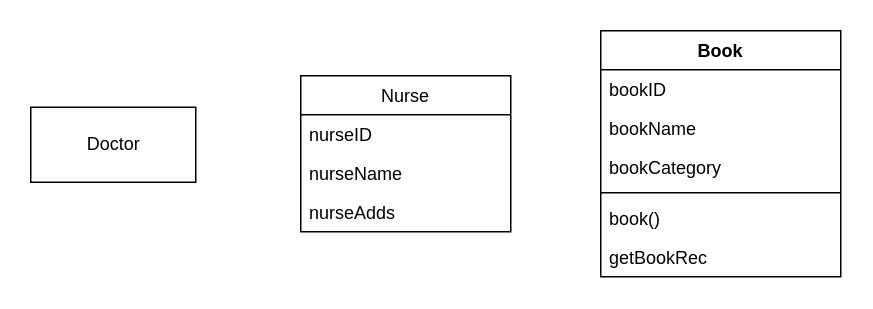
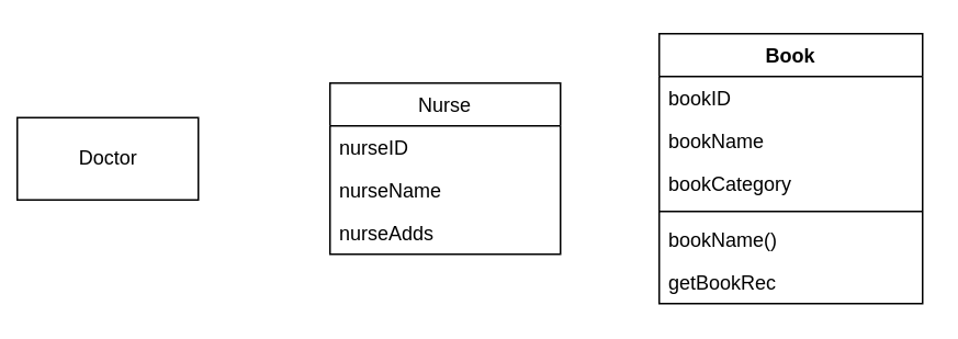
  <mxCell id="0" />
  <mxCell id="1" parent="0" />
  <mxCell id="2" value="Book" style="swimlane;fontStyle=1;align=center;verticalAlign=top;childLayout=stackLayout;horizontal=1;startSize=26;horizontalStack=0;resizeParent=1;resizeParentMax=0;resizeLast=0;collapsible=1;marginBottom=0;" parent="1" vertex="1"><mxGeometry x="400" y="20" width="160" height="164" as="geometry" /></mxCell>
  <mxCell id="3" value="bookID" style="text;strokeColor=none;fillColor=none;align=left;verticalAlign=top;spacingLeft=4;spacingRight=4;overflow=hidden;rotatable=0;points=[[0,0.5],[1,0.5]];portConstraint=eastwest;" parent="2" vertex="1"><mxGeometry y="26" width="160" height="26" as="geometry" /></mxCell>
  <mxCell id="4" value="bookName" style="text;strokeColor=none;fillColor=none;align=left;verticalAlign=top;spacingLeft=4;spacingRight=4;overflow=hidden;rotatable=0;points=[[0,0.5],[1,0.5]];portConstraint=eastwest;" parent="2" vertex="1"><mxGeometry y="52" width="160" height="26" as="geometry" /></mxCell>
  <mxCell id="5" value="bookCategory" style="text;strokeColor=none;fillColor=none;align=left;verticalAlign=top;spacingLeft=4;spacingRight=4;overflow=hidden;rotatable=0;points=[[0,0.5],[1,0.5]];portConstraint=eastwest;" parent="2" vertex="1"><mxGeometry y="78" width="160" height="26" as="geometry" /></mxCell>
  <mxCell id="6" value="" style="line;strokeWidth=1;fillColor=none;align=left;verticalAlign=middle;spacingTop=-1;spacingLeft=3;spacingRight=3;rotatable=0;labelPosition=right;points=[];portConstraint=eastwest;strokeColor=inherit;" parent="2" vertex="1"><mxGeometry y="104" width="160" height="8" as="geometry" /></mxCell>
- <mxCell id="7" value="book()" style="text;strokeColor=none;fillColor=none;align=left;verticalAlign=top;spacingLeft=4;spacingRight=4;overflow=hidden;rotatable=0;points=[[0,0.5],[1,0.5]];portConstraint=eastwest;" parent="2" vertex="1"><mxGeometry y="112" width="160" height="26" as="geometry" /></mxCell>
+ <mxCell id="7" value="bookName()" style="text;strokeColor=none;fillColor=none;align=left;verticalAlign=top;spacingLeft=4;spacingRight=4;overflow=hidden;rotatable=0;points=[[0,0.5],[1,0.5]];portConstraint=eastwest;" parent="2" vertex="1"><mxGeometry y="112" width="160" height="26" as="geometry" /></mxCell>
  <mxCell id="8" value="getBookRec" style="text;strokeColor=none;fillColor=none;align=left;verticalAlign=top;spacingLeft=4;spacingRight=4;overflow=hidden;rotatable=0;points=[[0,0.5],[1,0.5]];portConstraint=eastwest;" parent="2" vertex="1"><mxGeometry y="138" width="160" height="26" as="geometry" /></mxCell>
- <mxCell id="9" value="Doctor" style="html=1;" vertex="1" parent="1"><mxGeometry x="20" y="71" width="110" height="50" as="geometry" /></mxCell>
+ <mxCell id="9" value="Doctor" style="html=1;" vertex="1" parent="1"><mxGeometry x="10" y="71" width="110" height="50" as="geometry" /></mxCell>
  <mxCell id="10" value="Nurse" style="swimlane;fontStyle=0;childLayout=stackLayout;horizontal=1;startSize=26;fillColor=none;horizontalStack=0;resizeParent=1;resizeParentMax=0;resizeLast=0;collapsible=1;marginBottom=0;" vertex="1" parent="1"><mxGeometry x="200" y="50" width="140" height="104" as="geometry" /></mxCell>
  <mxCell id="11" value="nurseID" style="text;strokeColor=none;fillColor=none;align=left;verticalAlign=top;spacingLeft=4;spacingRight=4;overflow=hidden;rotatable=0;points=[[0,0.5],[1,0.5]];portConstraint=eastwest;" vertex="1" parent="10"><mxGeometry y="26" width="140" height="26" as="geometry" /></mxCell>
  <mxCell id="12" value="nurseName" style="text;strokeColor=none;fillColor=none;align=left;verticalAlign=top;spacingLeft=4;spacingRight=4;overflow=hidden;rotatable=0;points=[[0,0.5],[1,0.5]];portConstraint=eastwest;" vertex="1" parent="10"><mxGeometry y="52" width="140" height="26" as="geometry" /></mxCell>
  <mxCell id="13" value="nurseAdds" style="text;strokeColor=none;fillColor=none;align=left;verticalAlign=top;spacingLeft=4;spacingRight=4;overflow=hidden;rotatable=0;points=[[0,0.5],[1,0.5]];portConstraint=eastwest;" vertex="1" parent="10"><mxGeometry y="78" width="140" height="26" as="geometry" /></mxCell>
